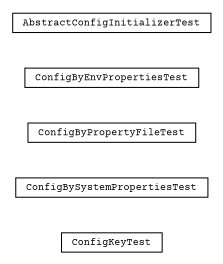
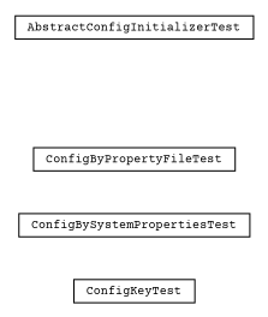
  digraph {
    nodesep=0.25
    ranksep=0.5
    rankdir=LR
    fontname="Courier Prime"
    node [fontcolor=black fontname="Courier Prime" fontsize=10.0 shape=plaintext]
    n1 [label=<<table title="net.brabenetz.lib.securedproperties.config.ConfigKeyTest" border="0" cellborder="1" cellspacing="0" cellpadding="2" port="p" href="./ConfigKeyTest.html"> 		<tr><td><table border="0" cellspacing="0" cellpadding="1"> <tr><td align="center" balign="center"> ConfigKeyTest </td></tr> 		</table></td></tr> 		</table>>]
    n2 [label=<<table title="net.brabenetz.lib.securedproperties.config.ConfigBySystemPropertiesTest" border="0" cellborder="1" cellspacing="0" cellpadding="2" port="p" href="./ConfigBySystemPropertiesTest.html"> 		<tr><td><table border="0" cellspacing="0" cellpadding="1"> <tr><td align="center" balign="center"> ConfigBySystemPropertiesTest </td></tr> 		</table></td></tr> 		</table>>]
    n3 [label=<<table title="net.brabenetz.lib.securedproperties.config.ConfigByPropertyFileTest" border="0" cellborder="1" cellspacing="0" cellpadding="2" port="p" href="./ConfigByPropertyFileTest.html"> 		<tr><td><table border="0" cellspacing="0" cellpadding="1"> <tr><td align="center" balign="center"> ConfigByPropertyFileTest </td></tr> 		</table></td></tr> 		</table>>]
-   n4 [label=<<table title="net.brabenetz.lib.securedproperties.config.ConfigByEnvPropertiesTest" border="0" cellborder="1" cellspacing="0" cellpadding="2" port="p" href="./ConfigByEnvPropertiesTest.html"> 		<tr><td><table border="0" cellspacing="0" cellpadding="1"> <tr><td align="center" balign="center"> ConfigByEnvPropertiesTest </td></tr> 		</table></td></tr> 		</table>>]
    n5 [label=<<table title="net.brabenetz.lib.securedproperties.config.AbstractConfigInitializerTest" border="0" cellborder="1" cellspacing="0" cellpadding="2" port="p" href="./AbstractConfigInitializerTest.html"> 		<tr><td><table border="0" cellspacing="0" cellpadding="1"> <tr><td align="center" balign="center"> AbstractConfigInitializerTest </td></tr> 		</table></td></tr> 		</table>>]
  }
